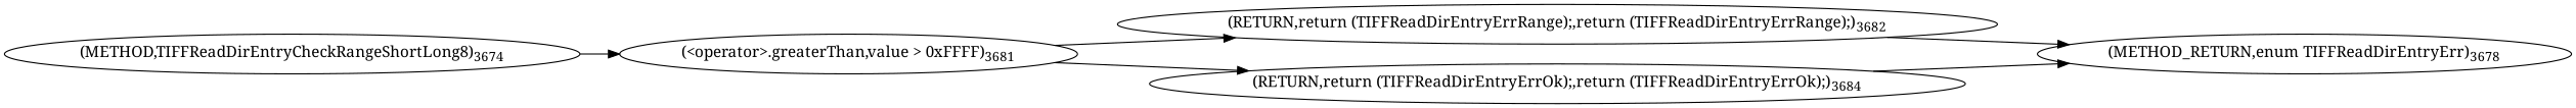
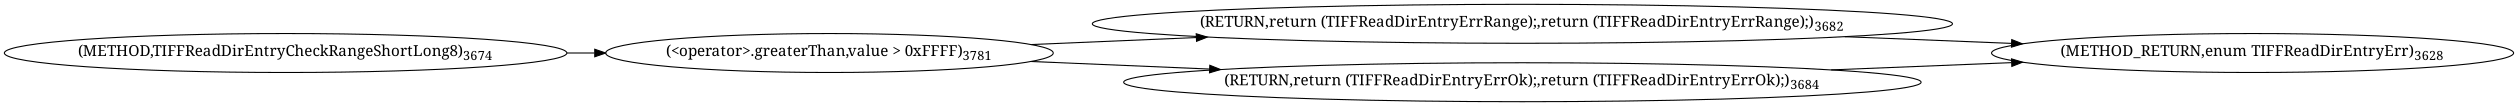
  digraph {
    fontname="Noto Serif"
    rankdir=LR
    node [fontname="Noto Serif"]
    edge [fontname="Noto Serif"]
-   n1 [label=<(&lt;operator&gt;.greaterThan,value &gt; 0xFFFF)<SUB>3681</SUB>>]
+   n1 [label=<(&lt;operator&gt;.greaterThan,value &gt; 0xFFFF)<SUB>3781</SUB>>]
    n2 [label=<(RETURN,return (TIFFReadDirEntryErrRange);,return (TIFFReadDirEntryErrRange);)<SUB>3682</SUB>>]
    n3 [label=<(RETURN,return (TIFFReadDirEntryErrOk);,return (TIFFReadDirEntryErrOk);)<SUB>3684</SUB>>]
-   n4 [label=<(METHOD_RETURN,enum TIFFReadDirEntryErr)<SUB>3678</SUB>>]
+   n4 [label=<(METHOD_RETURN,enum TIFFReadDirEntryErr)<SUB>3628</SUB>>]
    n5 [label=<(METHOD,TIFFReadDirEntryCheckRangeShortLong8)<SUB>3674</SUB>>]
    n1 -> n2
    n1 -> n3
    n2 -> n4
    n3 -> n4
    n5 -> n1
  }
